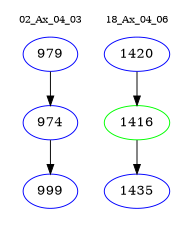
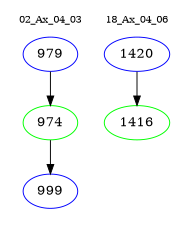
  digraph {
    node [color=blue]
    edge [color=black]
    n1 [label=979]
-   n2 [label=974]
+   n2 [color=green label=974]
    n3 [label=999]
    n4 [label=1420]
    n5 [color=green label=1416]
-   n6 [label=1435]
    subgraph cluster_1 {
      color=white
      fontsize=10
      label="02_Ax_04_03"
      n1
      n2
      n3
    }
    subgraph cluster_2 {
      color=white
      fontsize=10
      label="18_Ax_04_06"
      n4
      n5
-     n6
    }
    n1 -> n2
    n2 -> n3
    n4 -> n5
-   n5 -> n6
  }
